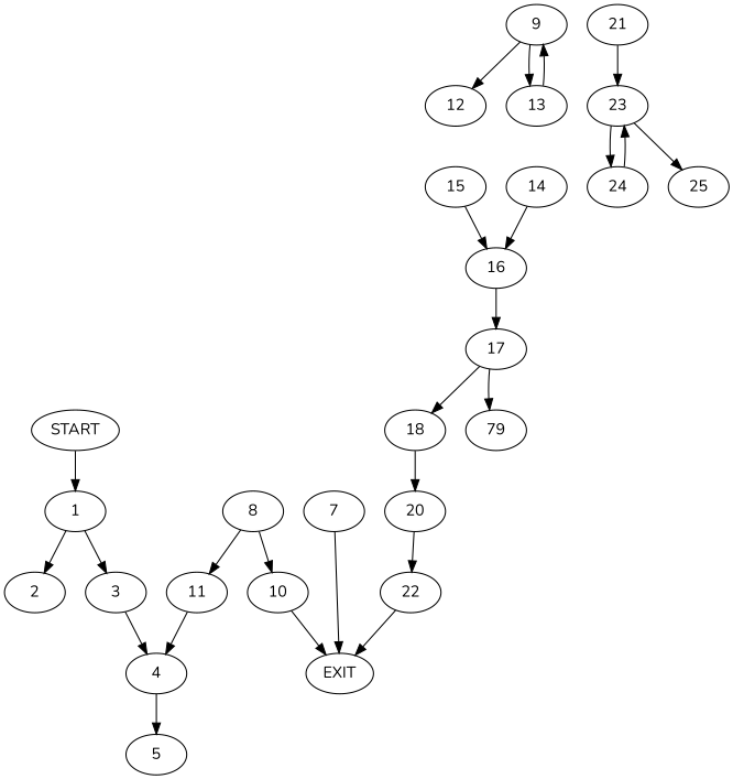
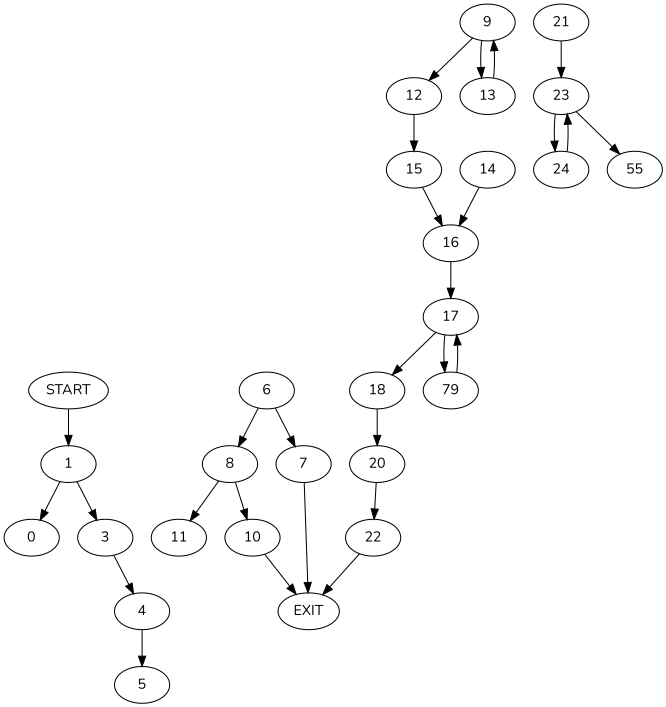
  digraph {
    fontname=Nunito
    node [fontname=Nunito]
    edge [fontname=Nunito]
    n1 [label=START]
    1
-   2
+   2 [label=0]
    3
    n5 [label=EXIT]
    4
    5
+   6
    7
    8
    9
    12
    13
    10
    11
    15
    14
    16
    17
    18
    n21 [label=79]
    20
    22
    21
    23
    24
-   25
+   25 [label=55]
    n1 -> 1
    1 -> 2
    1 -> 3
    3 -> 4
    4 -> 5
+   6 -> 7
+   6 -> 8
    7 -> n5
    8 -> 10
    8 -> 11
    9 -> 12
    9 -> 13
+   12 -> 15
    13 -> 9
    10 -> n5
-   11 -> 4
    15 -> 16
    14 -> 16
    16 -> 17
    17 -> 18
    17 -> n21
    18 -> 20
+   n21 -> 17
    20 -> 22
    22 -> n5
    21 -> 23
    23 -> 24
    23 -> 25
    24 -> 23
  }
